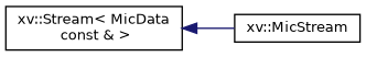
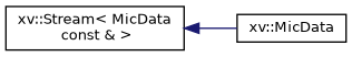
  digraph {
    rankdir=LR
    node [color=black fillcolor=white fontname=Helvetica fontsize=10 shape=record style=filled]
    n1 [height=0.2 label="xv::Stream\< MicData\l const & \>" width=0.4]
-   n2 [height=0.2 label="xv::MicStream" width=0.4]
+   n2 [height=0.2 label="xv::MicData" width=0.4]
    n1 -> n2 [color=midnightblue dir=back fontname=Helvetica fontsize=10 labelfontname=Helvetica labelfontsize=10 style=solid]
  }
